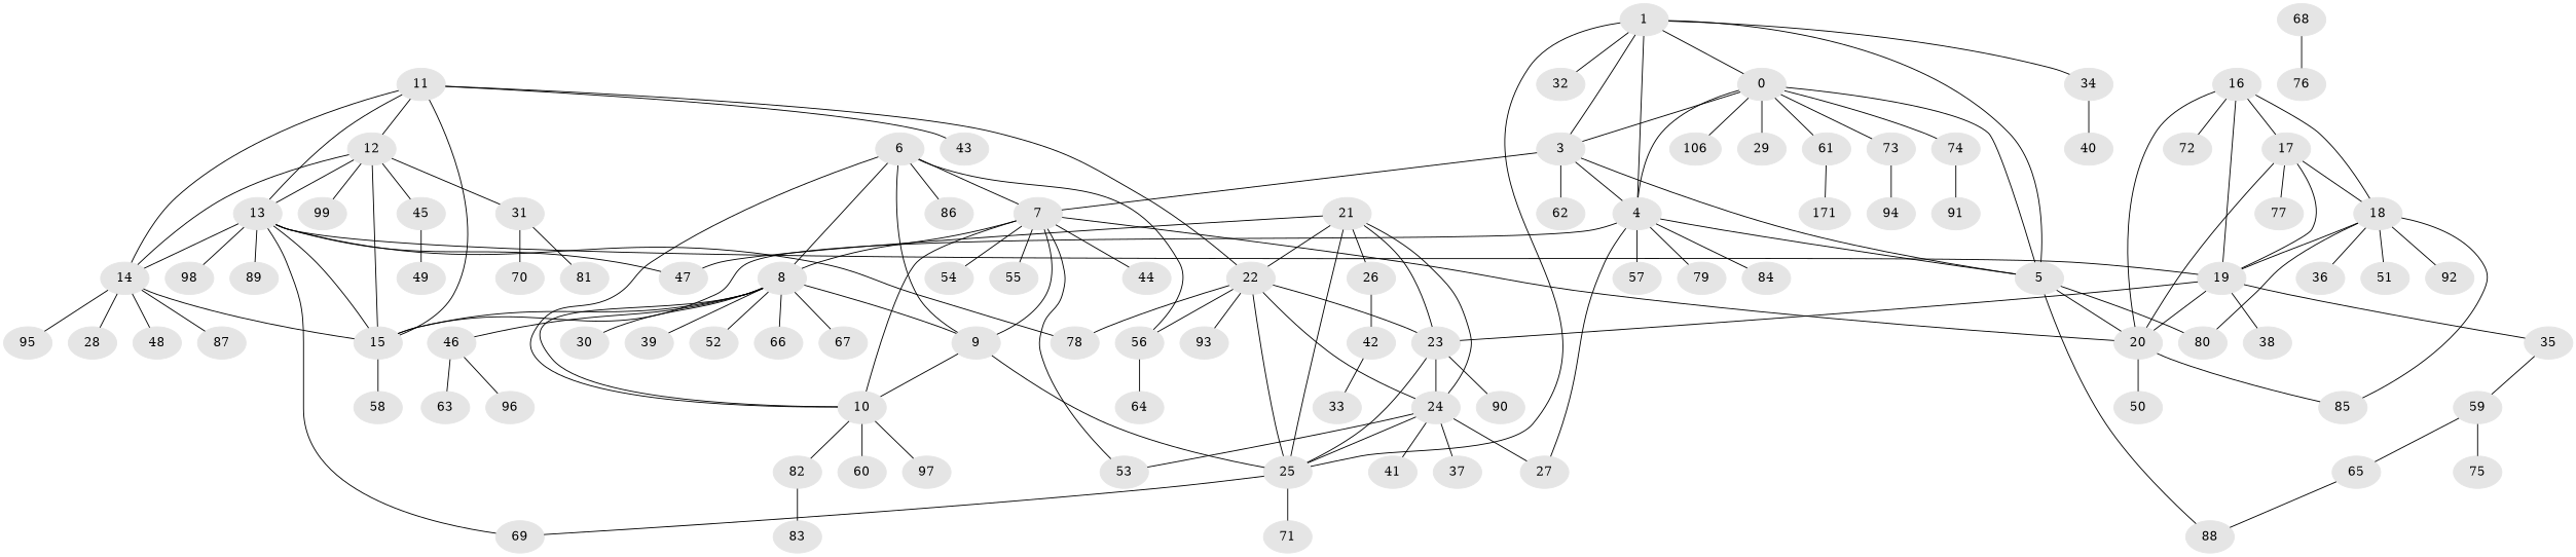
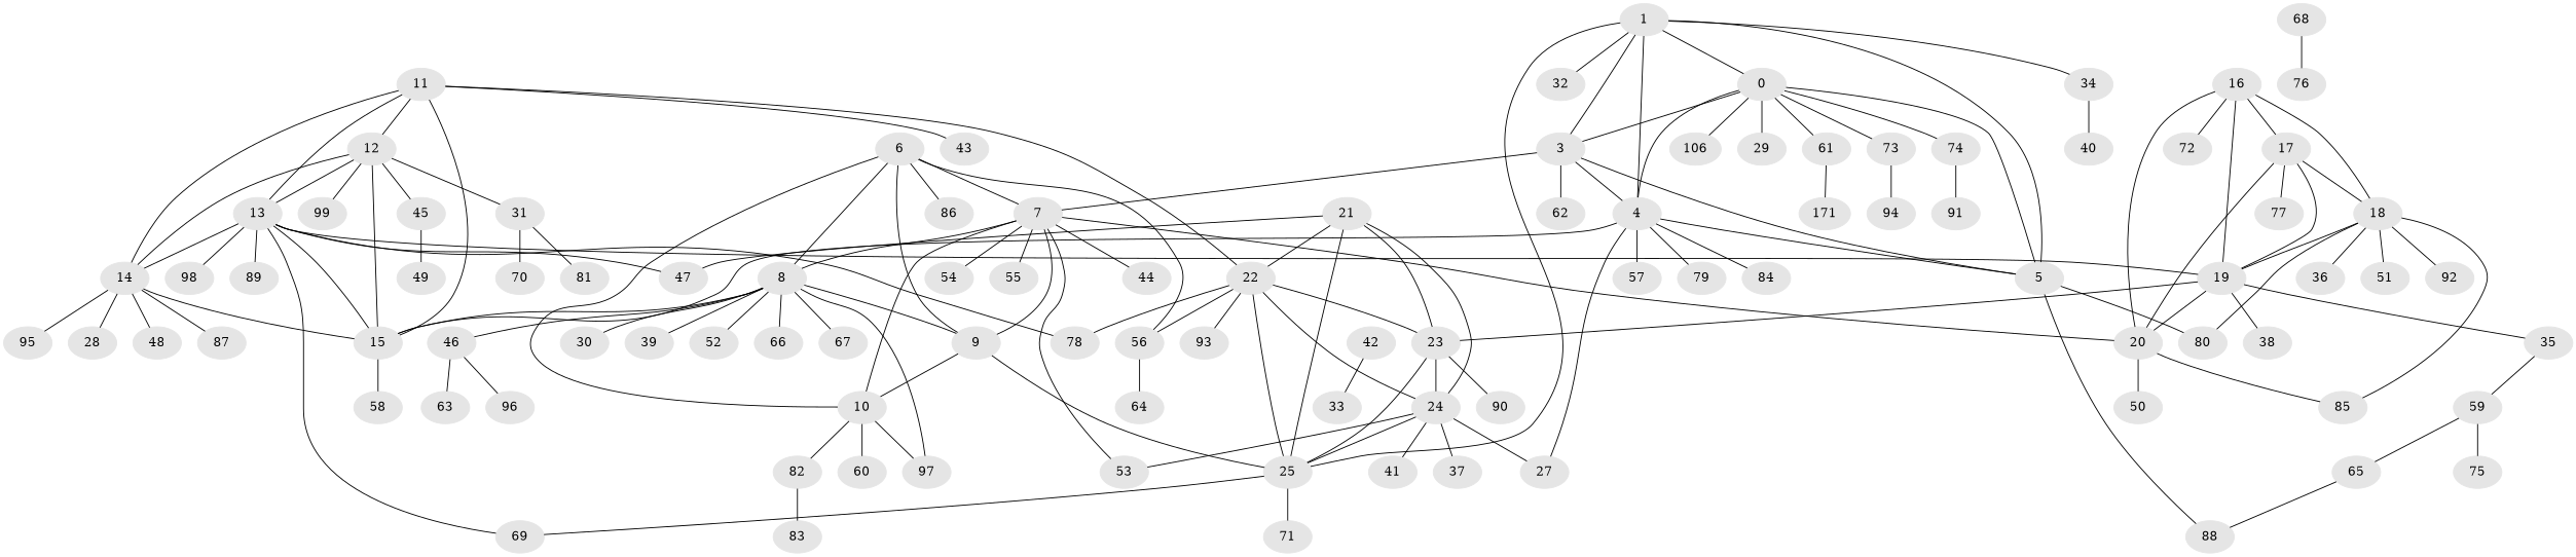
  graph {
    node [color=gray90 style=filled]
    n1 [label=0]
    1
    3
    4
    5
    25
    32
    34
    29
    61
    73
    74
    n13 [label=106]
    7
    62
    15
    27
    57
    79
    84
    20
    80
    88
    69
    71
    40
    n27 [label=171]
    94
    91
    8
    9
    10
    44
    53
    54
    55
    58
    50
    85
    6
    56
    86
    30
    39
    46
    52
    66
    67
    60
    82
    97
    64
    63
    96
    83
    11
    12
    13
    14
    22
    43
    31
    45
    99
    19
    47
    89
    98
    78
    28
    48
    87
    95
    23
    24
    93
    70
    81
    49
    35
    38
    68
    76
    16
    17
    18
    72
    77
    36
    51
    92
    90
    59
    21
-   26
    37
    41
    42
    33
    65
    75
    n1 -- 3
    n1 -- 4
    n1 -- 5
    n1 -- 29
    n1 -- 61
    n1 -- 73
    n1 -- 74
    n1 -- n13
    1 -- n1
    1 -- 3
    1 -- 4
    1 -- 5
    1 -- 25
    1 -- 32
    1 -- 34
    3 -- 4
    3 -- 5
    3 -- 7
    3 -- 62
    4 -- 5
    4 -- 15
    4 -- 27
    4 -- 57
    4 -- 79
    4 -- 84
-   5 -- 20
    5 -- 80
    5 -- 88
    25 -- 69
    25 -- 71
    34 -- 40
    61 -- n27
    73 -- 94
    74 -- 91
    7 -- 20
    7 -- 8
    7 -- 9
    7 -- 10
    7 -- 44
    7 -- 53
    7 -- 54
    7 -- 55
    15 -- 58
    20 -- 50
    20 -- 85
    8 -- 15
    8 -- 9
-   8 -- 10
+   8 -- 97
    8 -- 30
    8 -- 39
    8 -- 46
    8 -- 52
    8 -- 66
    8 -- 67
    9 -- 25
    9 -- 10
    10 -- 60
    10 -- 82
    10 -- 97
    6 -- 7
    6 -- 8
    6 -- 9
    6 -- 10
    6 -- 56
    6 -- 86
    56 -- 64
    46 -- 63
    46 -- 96
    82 -- 83
    11 -- 15
    11 -- 12
    11 -- 13
    11 -- 14
    11 -- 22
    11 -- 43
    12 -- 15
    12 -- 13
    12 -- 14
    12 -- 31
    12 -- 45
    12 -- 99
    13 -- 15
    13 -- 69
    13 -- 14
    13 -- 19
    13 -- 47
    13 -- 89
    13 -- 98
    13 -- 78
    14 -- 15
    14 -- 28
    14 -- 48
    14 -- 87
    14 -- 95
    22 -- 25
    22 -- 56
    22 -- 78
    22 -- 23
    22 -- 24
    22 -- 93
    31 -- 70
    31 -- 81
    45 -- 49
    19 -- 20
    19 -- 23
    19 -- 35
    19 -- 38
    23 -- 25
    23 -- 24
    23 -- 90
    24 -- 25
    24 -- 27
    24 -- 53
    24 -- 37
    24 -- 41
    35 -- 59
    68 -- 76
    16 -- 20
    16 -- 19
    16 -- 17
    16 -- 18
    16 -- 72
    17 -- 20
    17 -- 19
    17 -- 18
    17 -- 77
    18 -- 80
    18 -- 85
    18 -- 19
    18 -- 36
    18 -- 51
    18 -- 92
    59 -- 65
    59 -- 75
    21 -- 25
    21 -- 22
    21 -- 47
    21 -- 23
    21 -- 24
-   21 -- 26
-   26 -- 42
    42 -- 33
    65 -- 88
  }
